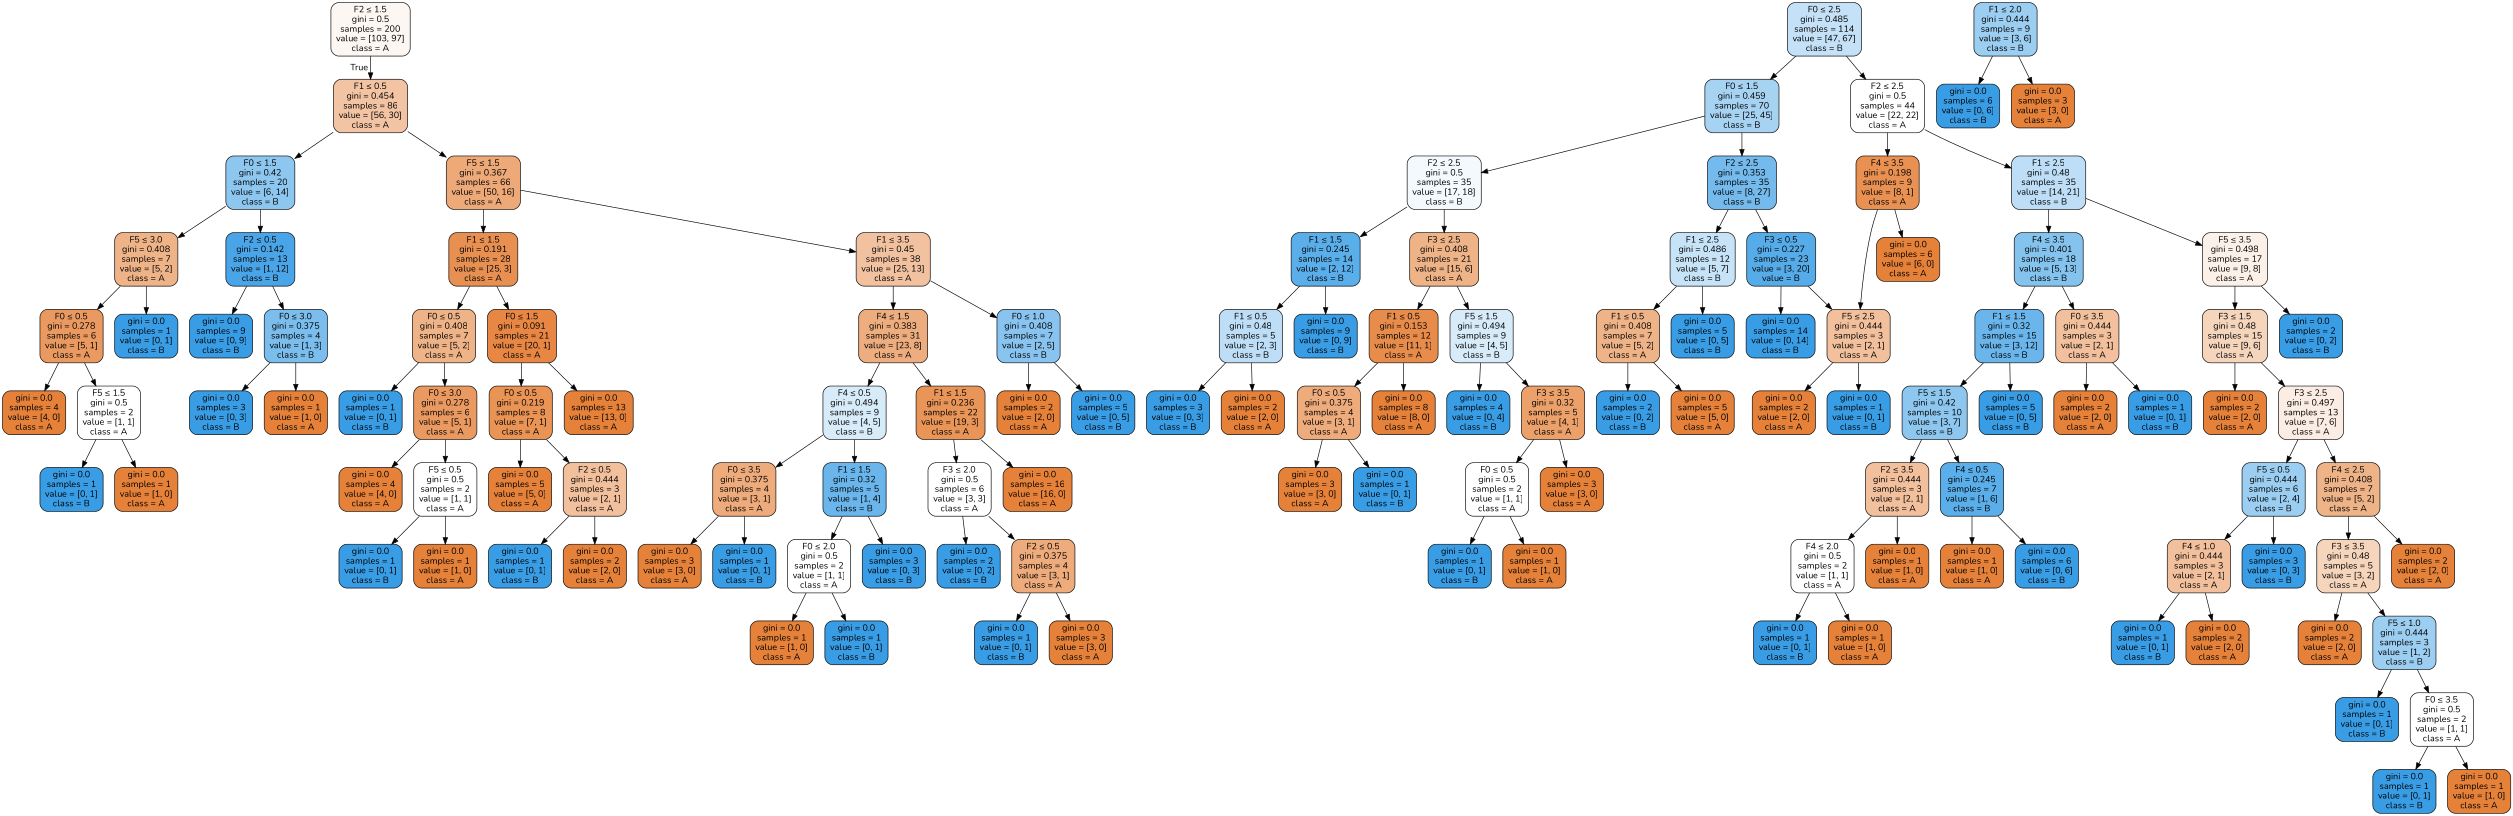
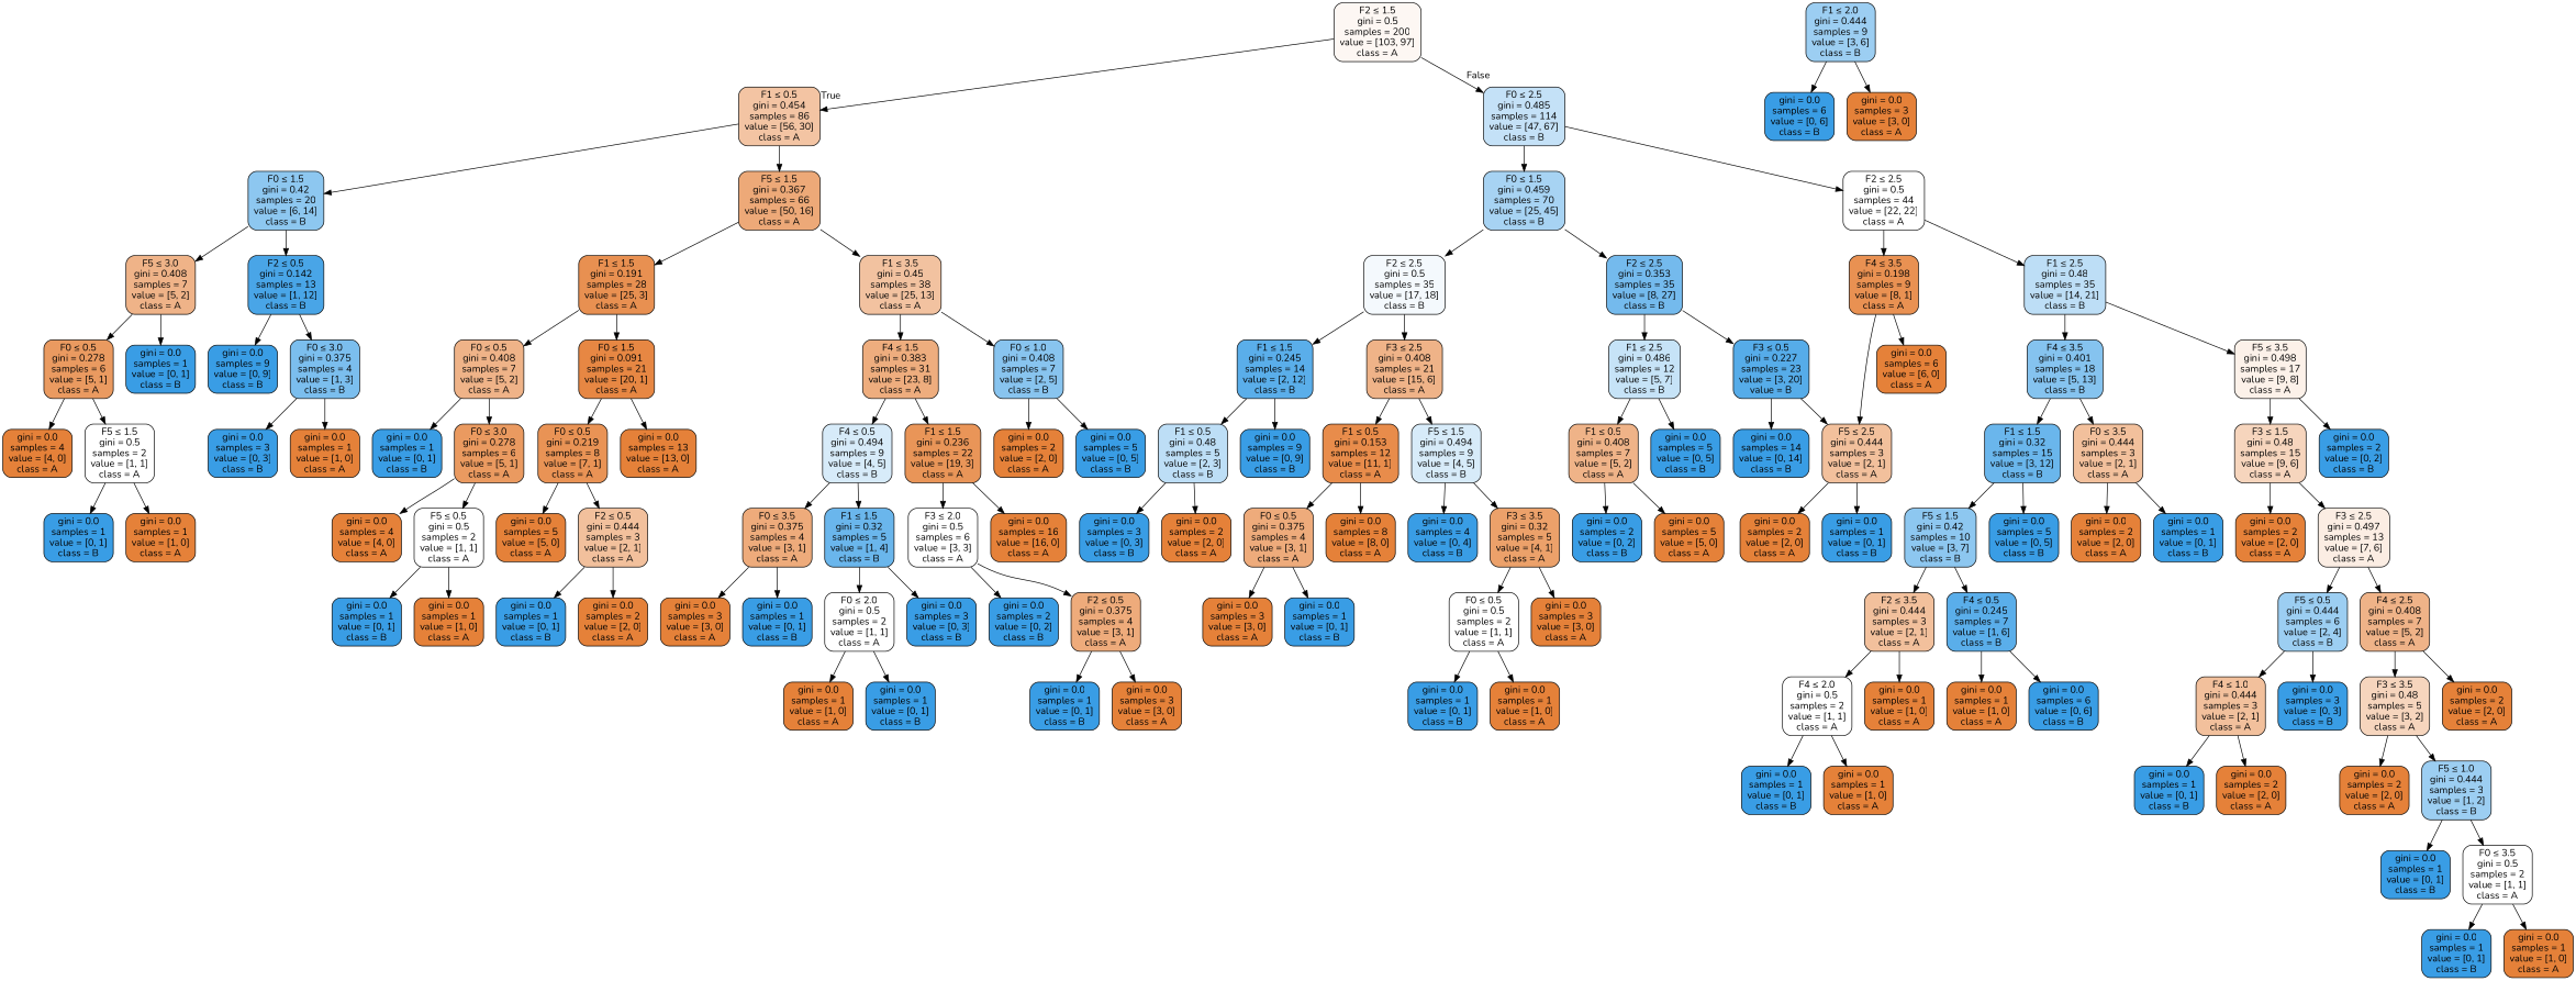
  digraph {
    fontname=Nunito
    node [color=black fillcolor="#399de5ff" fontname=Nunito shape=box style="filled, rounded"]
    edge [fontname=Nunito]
    n1 [fillcolor="#e581390f" label=<F2 &le; 1.5<br/>gini = 0.5<br/>samples = 200<br/>value = [103, 97]<br/>class = A>]
    n2 [fillcolor="#e5813976" label=<F1 &le; 0.5<br/>gini = 0.454<br/>samples = 86<br/>value = [56, 30]<br/>class = A>]
    n3 [fillcolor="#399de54c" label=<F0 &le; 2.5<br/>gini = 0.485<br/>samples = 114<br/>value = [47, 67]<br/>class = B>]
    n4 [fillcolor="#399de592" label=<F0 &le; 1.5<br/>gini = 0.42<br/>samples = 20<br/>value = [6, 14]<br/>class = B>]
    n5 [fillcolor="#e58139ad" label=<F5 &le; 1.5<br/>gini = 0.367<br/>samples = 66<br/>value = [50, 16]<br/>class = A>]
    n6 [fillcolor="#399de571" label=<F0 &le; 1.5<br/>gini = 0.459<br/>samples = 70<br/>value = [25, 45]<br/>class = B>]
    n7 [fillcolor="#e5813900" label=<F2 &le; 2.5<br/>gini = 0.5<br/>samples = 44<br/>value = [22, 22]<br/>class = A>]
    n8 [fillcolor="#e5813999" label=<F5 &le; 3.0<br/>gini = 0.408<br/>samples = 7<br/>value = [5, 2]<br/>class = A>]
    n9 [fillcolor="#399de5ea" label=<F2 &le; 0.5<br/>gini = 0.142<br/>samples = 13<br/>value = [1, 12]<br/>class = B>]
    n10 [fillcolor="#e58139e0" label=<F1 &le; 1.5<br/>gini = 0.191<br/>samples = 28<br/>value = [25, 3]<br/>class = A>]
    n11 [fillcolor="#e581397a" label=<F1 &le; 3.5<br/>gini = 0.45<br/>samples = 38<br/>value = [25, 13]<br/>class = A>]
    n12 [fillcolor="#e58139cc" label=<F0 &le; 0.5<br/>gini = 0.278<br/>samples = 6<br/>value = [5, 1]<br/>class = A>]
    n13 [label=<gini = 0.0<br/>samples = 1<br/>value = [0, 1]<br/>class = B>]
    n14 [label=<gini = 0.0<br/>samples = 9<br/>value = [0, 9]<br/>class = B>]
    n15 [fillcolor="#399de5aa" label=<F0 &le; 3.0<br/>gini = 0.375<br/>samples = 4<br/>value = [1, 3]<br/>class = B>]
    n16 [fillcolor="#e58139ff" label=<gini = 0.0<br/>samples = 4<br/>value = [4, 0]<br/>class = A>]
    n17 [fillcolor="#e5813900" label=<F5 &le; 1.5<br/>gini = 0.5<br/>samples = 2<br/>value = [1, 1]<br/>class = A>]
    n18 [label=<gini = 0.0<br/>samples = 1<br/>value = [0, 1]<br/>class = B>]
    n19 [fillcolor="#e58139ff" label=<gini = 0.0<br/>samples = 1<br/>value = [1, 0]<br/>class = A>]
    n20 [label=<gini = 0.0<br/>samples = 3<br/>value = [0, 3]<br/>class = B>]
    n21 [fillcolor="#e58139ff" label=<gini = 0.0<br/>samples = 1<br/>value = [1, 0]<br/>class = A>]
    n22 [fillcolor="#e5813999" label=<F0 &le; 0.5<br/>gini = 0.408<br/>samples = 7<br/>value = [5, 2]<br/>class = A>]
    n23 [fillcolor="#e58139f2" label=<F0 &le; 1.5<br/>gini = 0.091<br/>samples = 21<br/>value = [20, 1]<br/>class = A>]
    n24 [fillcolor="#e58139a6" label=<F4 &le; 1.5<br/>gini = 0.383<br/>samples = 31<br/>value = [23, 8]<br/>class = A>]
    n25 [fillcolor="#399de599" label=<F0 &le; 1.0<br/>gini = 0.408<br/>samples = 7<br/>value = [2, 5]<br/>class = B>]
    n26 [label=<gini = 0.0<br/>samples = 1<br/>value = [0, 1]<br/>class = B>]
    n27 [fillcolor="#e58139cc" label=<F0 &le; 3.0<br/>gini = 0.278<br/>samples = 6<br/>value = [5, 1]<br/>class = A>]
    n28 [fillcolor="#e58139db" label=<F0 &le; 0.5<br/>gini = 0.219<br/>samples = 8<br/>value = [7, 1]<br/>class = A>]
    n29 [fillcolor="#e58139ff" label=<gini = 0.0<br/>samples = 13<br/>value = [13, 0]<br/>class = A>]
    n30 [fillcolor="#e58139ff" label=<gini = 0.0<br/>samples = 4<br/>value = [4, 0]<br/>class = A>]
    n31 [fillcolor="#e5813900" label=<F5 &le; 0.5<br/>gini = 0.5<br/>samples = 2<br/>value = [1, 1]<br/>class = A>]
    n32 [label=<gini = 0.0<br/>samples = 1<br/>value = [0, 1]<br/>class = B>]
    n33 [fillcolor="#e58139ff" label=<gini = 0.0<br/>samples = 1<br/>value = [1, 0]<br/>class = A>]
    n34 [fillcolor="#e58139ff" label=<gini = 0.0<br/>samples = 5<br/>value = [5, 0]<br/>class = A>]
    n35 [fillcolor="#e581397f" label=<F2 &le; 0.5<br/>gini = 0.444<br/>samples = 3<br/>value = [2, 1]<br/>class = A>]
    n36 [label=<gini = 0.0<br/>samples = 1<br/>value = [0, 1]<br/>class = B>]
    n37 [fillcolor="#e58139ff" label=<gini = 0.0<br/>samples = 2<br/>value = [2, 0]<br/>class = A>]
    n38 [fillcolor="#399de533" label=<F4 &le; 0.5<br/>gini = 0.494<br/>samples = 9<br/>value = [4, 5]<br/>class = B>]
    n39 [fillcolor="#e58139d7" label=<F1 &le; 1.5<br/>gini = 0.236<br/>samples = 22<br/>value = [19, 3]<br/>class = A>]
    n40 [fillcolor="#e58139ff" label=<gini = 0.0<br/>samples = 2<br/>value = [2, 0]<br/>class = A>]
    n41 [label=<gini = 0.0<br/>samples = 5<br/>value = [0, 5]<br/>class = B>]
    n42 [fillcolor="#e58139aa" label=<F0 &le; 3.5<br/>gini = 0.375<br/>samples = 4<br/>value = [3, 1]<br/>class = A>]
    n43 [fillcolor="#399de5bf" label=<F1 &le; 1.5<br/>gini = 0.32<br/>samples = 5<br/>value = [1, 4]<br/>class = B>]
    n44 [fillcolor="#e5813900" label=<F3 &le; 2.0<br/>gini = 0.5<br/>samples = 6<br/>value = [3, 3]<br/>class = A>]
    n45 [fillcolor="#e58139ff" label=<gini = 0.0<br/>samples = 16<br/>value = [16, 0]<br/>class = A>]
    n46 [fillcolor="#e58139ff" label=<gini = 0.0<br/>samples = 3<br/>value = [3, 0]<br/>class = A>]
    n47 [label=<gini = 0.0<br/>samples = 1<br/>value = [0, 1]<br/>class = B>]
    n48 [fillcolor="#e5813900" label=<F0 &le; 2.0<br/>gini = 0.5<br/>samples = 2<br/>value = [1, 1]<br/>class = A>]
    n49 [label=<gini = 0.0<br/>samples = 3<br/>value = [0, 3]<br/>class = B>]
    n50 [fillcolor="#e58139ff" label=<gini = 0.0<br/>samples = 1<br/>value = [1, 0]<br/>class = A>]
    n51 [label=<gini = 0.0<br/>samples = 1<br/>value = [0, 1]<br/>class = B>]
    n52 [label=<gini = 0.0<br/>samples = 2<br/>value = [0, 2]<br/>class = B>]
    n53 [fillcolor="#e58139aa" label=<F2 &le; 0.5<br/>gini = 0.375<br/>samples = 4<br/>value = [3, 1]<br/>class = A>]
    n54 [label=<gini = 0.0<br/>samples = 1<br/>value = [0, 1]<br/>class = B>]
    n55 [fillcolor="#e58139ff" label=<gini = 0.0<br/>samples = 3<br/>value = [3, 0]<br/>class = A>]
    n56 [fillcolor="#399de50e" label=<F2 &le; 2.5<br/>gini = 0.5<br/>samples = 35<br/>value = [17, 18]<br/>class = B>]
    n57 [fillcolor="#399de5b3" label=<F2 &le; 2.5<br/>gini = 0.353<br/>samples = 35<br/>value = [8, 27]<br/>class = B>]
    n58 [fillcolor="#e58139df" label=<F4 &le; 3.5<br/>gini = 0.198<br/>samples = 9<br/>value = [8, 1]<br/>class = A>]
    n59 [fillcolor="#399de555" label=<F1 &le; 2.5<br/>gini = 0.48<br/>samples = 35<br/>value = [14, 21]<br/>class = B>]
    n60 [fillcolor="#399de5d4" label=<F1 &le; 1.5<br/>gini = 0.245<br/>samples = 14<br/>value = [2, 12]<br/>class = B>]
    n61 [fillcolor="#e5813999" label=<F3 &le; 2.5<br/>gini = 0.408<br/>samples = 21<br/>value = [15, 6]<br/>class = A>]
    n62 [fillcolor="#399de549" label=<F1 &le; 2.5<br/>gini = 0.486<br/>samples = 12<br/>value = [5, 7]<br/>class = B>]
    n63 [fillcolor="#399de5d9" label=<F3 &le; 0.5<br/>gini = 0.227<br/>samples = 23<br/>value = [3, 20]<br/>value = B>]
    n64 [fillcolor="#399de555" label=<F1 &le; 0.5<br/>gini = 0.48<br/>samples = 5<br/>value = [2, 3]<br/>class = B>]
    n65 [label=<gini = 0.0<br/>samples = 9<br/>value = [0, 9]<br/>class = B>]
    n66 [fillcolor="#e58139e8" label=<F1 &le; 0.5<br/>gini = 0.153<br/>samples = 12<br/>value = [11, 1]<br/>class = A>]
    n67 [fillcolor="#399de533" label=<F5 &le; 1.5<br/>gini = 0.494<br/>samples = 9<br/>value = [4, 5]<br/>class = B>]
    n68 [label=<gini = 0.0<br/>samples = 3<br/>value = [0, 3]<br/>class = B>]
    n69 [fillcolor="#e58139ff" label=<gini = 0.0<br/>samples = 2<br/>value = [2, 0]<br/>class = A>]
    n70 [fillcolor="#e58139aa" label=<F0 &le; 0.5<br/>gini = 0.375<br/>samples = 4<br/>value = [3, 1]<br/>class = A>]
    n71 [fillcolor="#e58139ff" label=<gini = 0.0<br/>samples = 8<br/>value = [8, 0]<br/>class = A>]
    n72 [label=<gini = 0.0<br/>samples = 4<br/>value = [0, 4]<br/>class = B>]
    n73 [fillcolor="#e58139bf" label=<F3 &le; 3.5<br/>gini = 0.32<br/>samples = 5<br/>value = [4, 1]<br/>class = A>]
    n74 [fillcolor="#e58139ff" label=<gini = 0.0<br/>samples = 3<br/>value = [3, 0]<br/>class = A>]
    n75 [label=<gini = 0.0<br/>samples = 1<br/>value = [0, 1]<br/>class = B>]
    n76 [fillcolor="#e5813900" label=<F0 &le; 0.5<br/>gini = 0.5<br/>samples = 2<br/>value = [1, 1]<br/>class = A>]
    n77 [fillcolor="#e58139ff" label=<gini = 0.0<br/>samples = 3<br/>value = [3, 0]<br/>class = A>]
    n78 [label=<gini = 0.0<br/>samples = 1<br/>value = [0, 1]<br/>class = B>]
    n79 [fillcolor="#e58139ff" label=<gini = 0.0<br/>samples = 1<br/>value = [1, 0]<br/>class = A>]
    n80 [fillcolor="#e5813999" label=<F1 &le; 0.5<br/>gini = 0.408<br/>samples = 7<br/>value = [5, 2]<br/>class = A>]
    n81 [label=<gini = 0.0<br/>samples = 5<br/>value = [0, 5]<br/>class = B>]
    n82 [label=<gini = 0.0<br/>samples = 14<br/>value = [0, 14]<br/>class = B>]
    n83 [fillcolor="#e581397f" label=<F5 &le; 2.5<br/>gini = 0.444<br/>samples = 3<br/>value = [2, 1]<br/>class = A>]
    n84 [label=<gini = 0.0<br/>samples = 2<br/>value = [0, 2]<br/>class = B>]
    n85 [fillcolor="#e58139ff" label=<gini = 0.0<br/>samples = 5<br/>value = [5, 0]<br/>class = A>]
    n86 [fillcolor="#399de57f" label=<F1 &le; 2.0<br/>gini = 0.444<br/>samples = 9<br/>value = [3, 6]<br/>class = B>]
    n87 [label=<gini = 0.0<br/>samples = 6<br/>value = [0, 6]<br/>class = B>]
    n88 [fillcolor="#e58139ff" label=<gini = 0.0<br/>samples = 3<br/>value = [3, 0]<br/>class = A>]
    n89 [fillcolor="#e58139ff" label=<gini = 0.0<br/>samples = 6<br/>value = [6, 0]<br/>class = A>]
    n90 [fillcolor="#399de59d" label=<F4 &le; 3.5<br/>gini = 0.401<br/>samples = 18<br/>value = [5, 13]<br/>class = B>]
    n91 [fillcolor="#e581391c" label=<F5 &le; 3.5<br/>gini = 0.498<br/>samples = 17<br/>value = [9, 8]<br/>class = A>]
    n92 [fillcolor="#e58139ff" label=<gini = 0.0<br/>samples = 2<br/>value = [2, 0]<br/>class = A>]
    n93 [label=<gini = 0.0<br/>samples = 1<br/>value = [0, 1]<br/>class = B>]
    n94 [fillcolor="#399de5bf" label=<F1 &le; 1.5<br/>gini = 0.32<br/>samples = 15<br/>value = [3, 12]<br/>class = B>]
    n95 [fillcolor="#e581397f" label=<F0 &le; 3.5<br/>gini = 0.444<br/>samples = 3<br/>value = [2, 1]<br/>class = A>]
    n96 [fillcolor="#e5813955" label=<F3 &le; 1.5<br/>gini = 0.48<br/>samples = 15<br/>value = [9, 6]<br/>class = A>]
    n97 [label=<gini = 0.0<br/>samples = 2<br/>value = [0, 2]<br/>class = B>]
    n98 [fillcolor="#399de592" label=<F5 &le; 1.5<br/>gini = 0.42<br/>samples = 10<br/>value = [3, 7]<br/>class = B>]
    n99 [label=<gini = 0.0<br/>samples = 5<br/>value = [0, 5]<br/>class = B>]
    n100 [fillcolor="#e58139ff" label=<gini = 0.0<br/>samples = 2<br/>value = [2, 0]<br/>class = A>]
    n101 [label=<gini = 0.0<br/>samples = 1<br/>value = [0, 1]<br/>class = B>]
    n102 [fillcolor="#e581397f" label=<F2 &le; 3.5<br/>gini = 0.444<br/>samples = 3<br/>value = [2, 1]<br/>class = A>]
    n103 [fillcolor="#399de5d4" label=<F4 &le; 0.5<br/>gini = 0.245<br/>samples = 7<br/>value = [1, 6]<br/>class = B>]
    n104 [fillcolor="#e5813900" label=<F4 &le; 2.0<br/>gini = 0.5<br/>samples = 2<br/>value = [1, 1]<br/>class = A>]
    n105 [fillcolor="#e58139ff" label=<gini = 0.0<br/>samples = 1<br/>value = [1, 0]<br/>class = A>]
    n106 [fillcolor="#e58139ff" label=<gini = 0.0<br/>samples = 1<br/>value = [1, 0]<br/>class = A>]
    n107 [label=<gini = 0.0<br/>samples = 6<br/>value = [0, 6]<br/>class = B>]
    n108 [label=<gini = 0.0<br/>samples = 1<br/>value = [0, 1]<br/>class = B>]
    n109 [fillcolor="#e58139ff" label=<gini = 0.0<br/>samples = 1<br/>value = [1, 0]<br/>class = A>]
    n110 [fillcolor="#e58139ff" label=<gini = 0.0<br/>samples = 2<br/>value = [2, 0]<br/>class = A>]
    n111 [fillcolor="#e5813924" label=<F3 &le; 2.5<br/>gini = 0.497<br/>samples = 13<br/>value = [7, 6]<br/>class = A>]
    n112 [fillcolor="#399de57f" label=<F5 &le; 0.5<br/>gini = 0.444<br/>samples = 6<br/>value = [2, 4]<br/>class = B>]
    n113 [fillcolor="#e5813999" label=<F4 &le; 2.5<br/>gini = 0.408<br/>samples = 7<br/>value = [5, 2]<br/>class = A>]
    n114 [fillcolor="#e581397f" label=<F4 &le; 1.0<br/>gini = 0.444<br/>samples = 3<br/>value = [2, 1]<br/>class = A>]
    n115 [label=<gini = 0.0<br/>samples = 3<br/>value = [0, 3]<br/>class = B>]
    n116 [fillcolor="#e5813955" label=<F3 &le; 3.5<br/>gini = 0.48<br/>samples = 5<br/>value = [3, 2]<br/>class = A>]
    n117 [fillcolor="#e58139ff" label=<gini = 0.0<br/>samples = 2<br/>value = [2, 0]<br/>class = A>]
    n118 [label=<gini = 0.0<br/>samples = 1<br/>value = [0, 1]<br/>class = B>]
    n119 [fillcolor="#e58139ff" label=<gini = 0.0<br/>samples = 2<br/>value = [2, 0]<br/>class = A>]
    n120 [fillcolor="#e58139ff" label=<gini = 0.0<br/>samples = 2<br/>value = [2, 0]<br/>class = A>]
    n121 [fillcolor="#399de57f" label=<F5 &le; 1.0<br/>gini = 0.444<br/>samples = 3<br/>value = [1, 2]<br/>class = B>]
    n122 [label=<gini = 0.0<br/>samples = 1<br/>value = [0, 1]<br/>class = B>]
    n123 [fillcolor="#e5813900" label=<F0 &le; 3.5<br/>gini = 0.5<br/>samples = 2<br/>value = [1, 1]<br/>class = A>]
    n124 [label=<gini = 0.0<br/>samples = 1<br/>value = [0, 1]<br/>class = B>]
    n125 [fillcolor="#e58139ff" label=<gini = 0.0<br/>samples = 1<br/>value = [1, 0]<br/>class = A>]
    n1 -> n2 [headlabel=True labelangle=45 labeldistance=2.5]
+   n1 -> n3 [headlabel=False labelangle=-45 labeldistance=2.5]
    n2 -> n4
    n2 -> n5
    n3 -> n6
    n3 -> n7
    n4 -> n8
    n4 -> n9
    n5 -> n10
    n5 -> n11
    n6 -> n56
    n6 -> n57
    n7 -> n58
    n7 -> n59
    n8 -> n12
    n8 -> n13
    n9 -> n14
    n9 -> n15
    n10 -> n22
    n10 -> n23
    n11 -> n24
    n11 -> n25
    n12 -> n16
    n12 -> n17
    n15 -> n20
    n15 -> n21
    n17 -> n18
    n17 -> n19
    n22 -> n26
    n22 -> n27
    n23 -> n28
    n23 -> n29
    n24 -> n38
    n24 -> n39
    n25 -> n40
    n25 -> n41
    n27 -> n30
    n27 -> n31
    n28 -> n34
    n28 -> n35
    n31 -> n32
    n31 -> n33
    n35 -> n36
    n35 -> n37
    n38 -> n42
    n38 -> n43
    n39 -> n44
    n39 -> n45
    n42 -> n46
    n42 -> n47
    n43 -> n48
    n43 -> n49
    n44 -> n52
    n44 -> n53
    n48 -> n50
    n48 -> n51
    n53 -> n54
    n53 -> n55
    n56 -> n60
    n56 -> n61
    n57 -> n62
    n57 -> n63
    n58 -> n83
    n58 -> n89
    n59 -> n90
    n59 -> n91
    n60 -> n64
    n60 -> n65
    n61 -> n66
    n61 -> n67
    n62 -> n80
    n62 -> n81
    n63 -> n82
    n63 -> n83
    n64 -> n68
    n64 -> n69
    n66 -> n70
    n66 -> n71
    n67 -> n72
    n67 -> n73
    n70 -> n74
    n70 -> n75
    n73 -> n76
    n73 -> n77
    n76 -> n78
    n76 -> n79
    n80 -> n84
    n80 -> n85
    n83 -> n92
    n83 -> n93
    n86 -> n87
    n86 -> n88
    n90 -> n94
    n90 -> n95
    n91 -> n96
    n91 -> n97
    n94 -> n98
    n94 -> n99
    n95 -> n100
    n95 -> n101
    n96 -> n110
    n96 -> n111
    n98 -> n102
    n98 -> n103
    n102 -> n104
    n102 -> n105
    n103 -> n106
    n103 -> n107
    n104 -> n108
    n104 -> n109
    n111 -> n112
    n111 -> n113
    n112 -> n114
    n112 -> n115
    n113 -> n116
    n113 -> n117
    n114 -> n118
    n114 -> n119
    n116 -> n120
    n116 -> n121
    n121 -> n122
    n121 -> n123
    n123 -> n124
    n123 -> n125
  }
